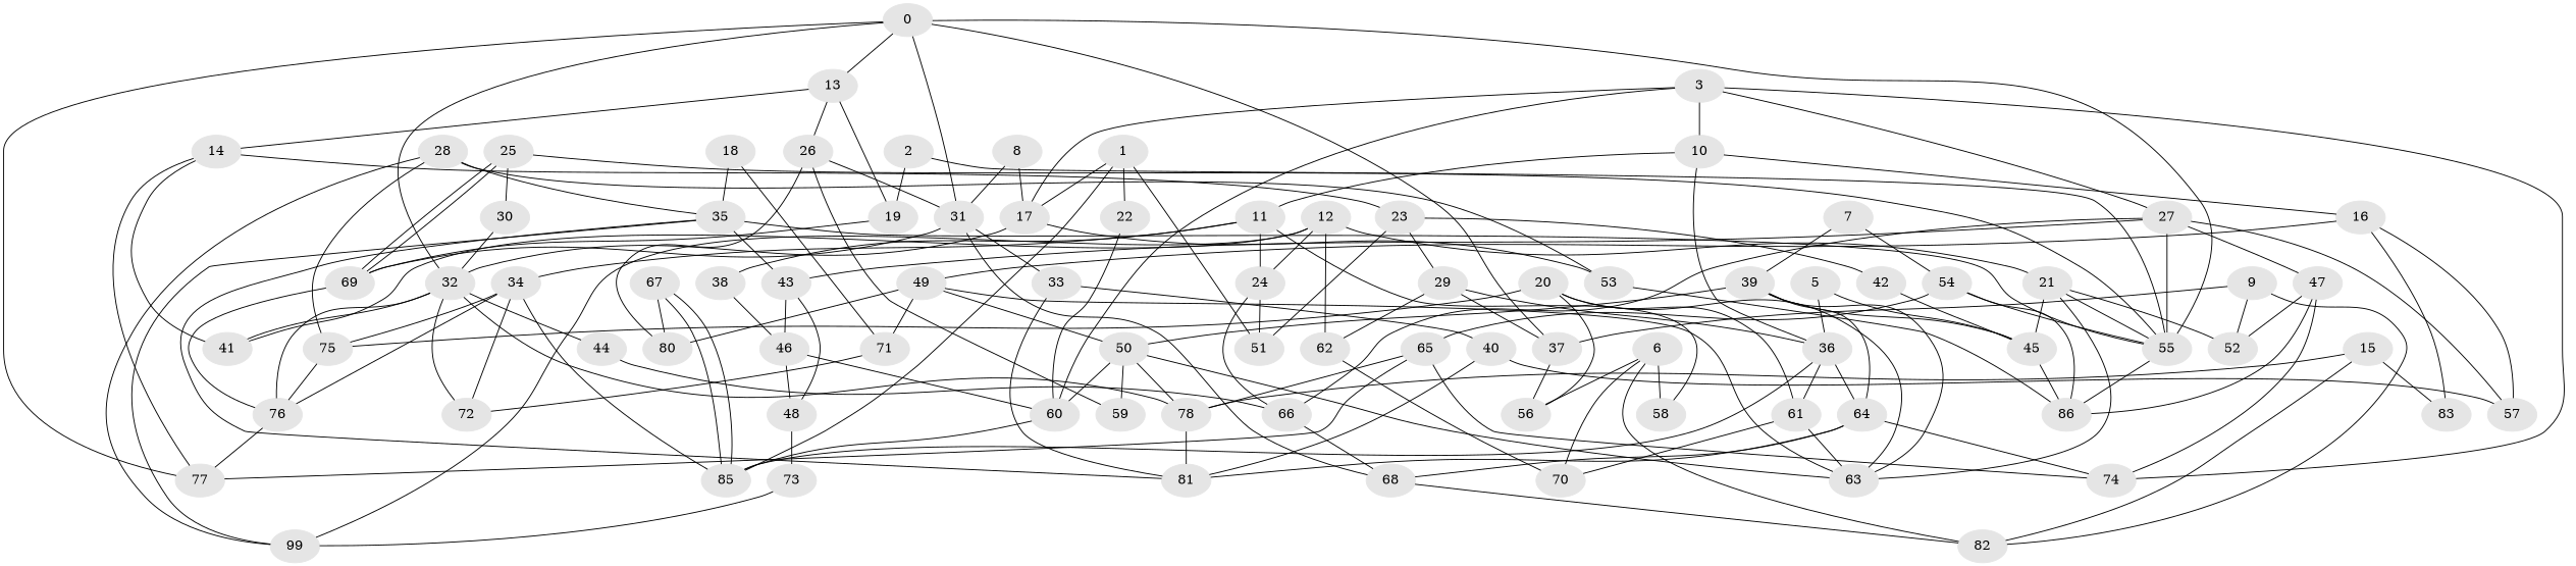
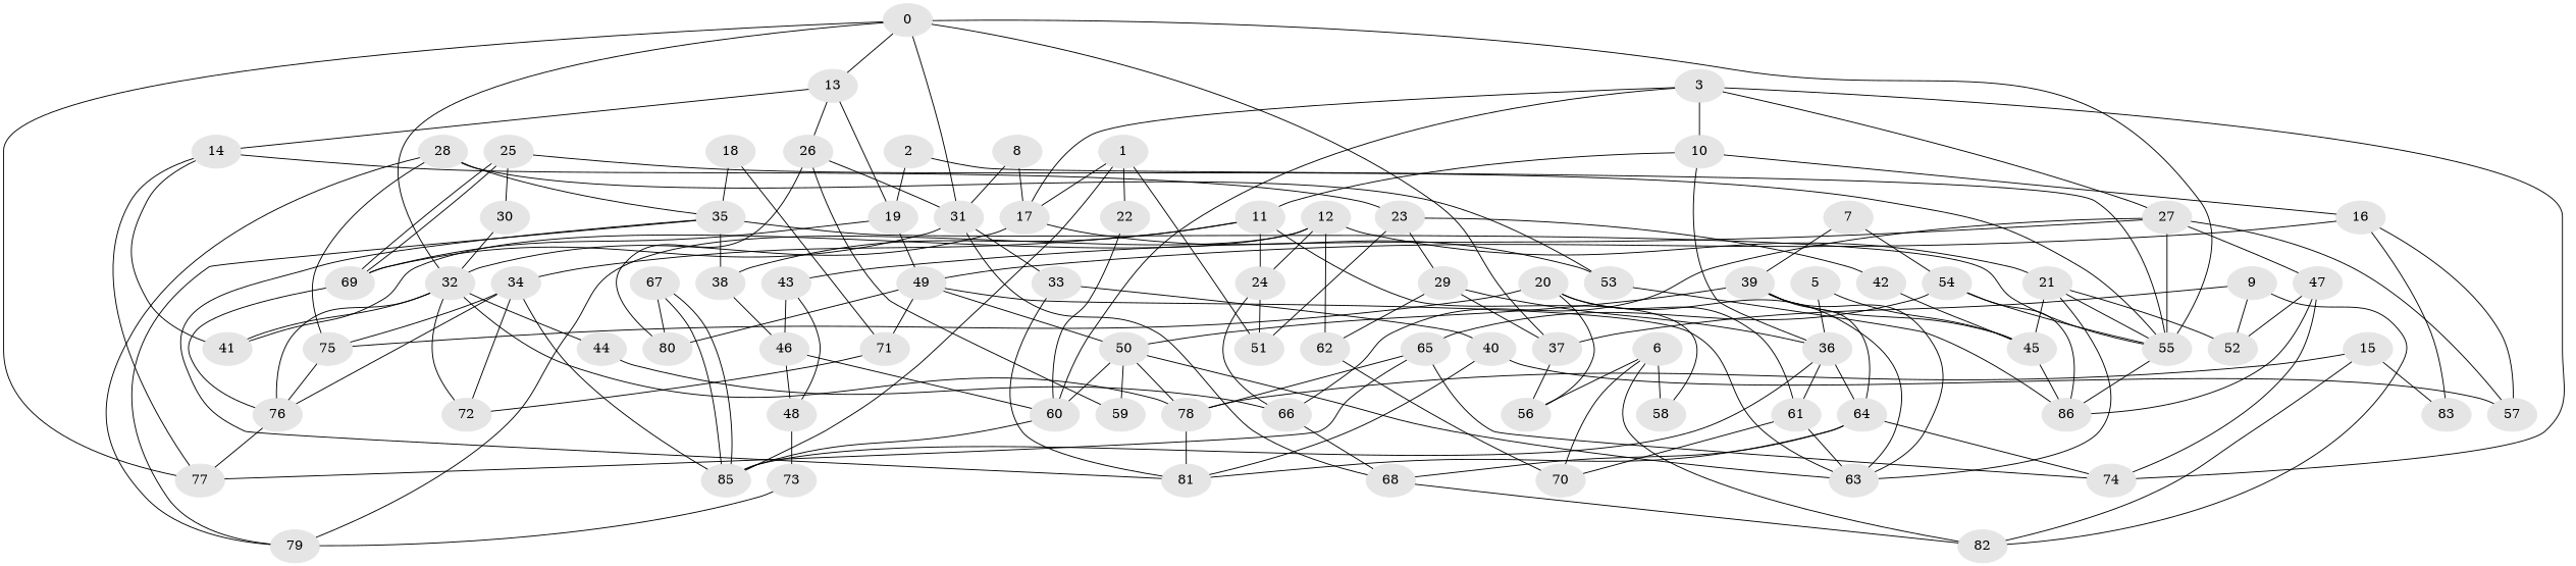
  graph {
    node [color=gray90 style=filled]
    1
    17
    22
    51
    85
    32
    53
    60
    2
    19
    55
    49
    69
    n14 [label=86]
    3
    10
    27
    74
    36
    11
    16
    57
    66
    43
    47
    n26 [label=0]
    13
    31
    37
    77
    14
    26
    33
    68
    41
    78
    44
    72
    76
    56
    5
    45
    61
    64
    6
    58
    70
    82
    7
    39
    54
    63
    50
    65
    8
    9
    52
    24
    34
    38
    83
    75
    46
    12
    21
    62
-   79 [label=99]
+   79
    23
    59
    80
    29
    42
    15
    81
    71
    18
    35
    28
    20
    25
    30
    48
    40
    73
    67
    1 -- 17
    1 -- 22
    1 -- 51
    1 -- 85
    17 -- 32
    17 -- 53
    22 -- 60
    32 -- 41
    32 -- 78
    32 -- 44
    32 -- 72
    32 -- 76
    53 -- n14
    60 -- 85
    2 -- 19
    2 -- 55
+   19 -- 49
    19 -- 69
    55 -- n14
    49 -- 63
    49 -- 50
    49 -- 80
    49 -- 71
    69 -- 76
    3 -- 17
    3 -- 60
    3 -- 10
    3 -- 27
    3 -- 74
    10 -- 36
    10 -- 11
    10 -- 16
    27 -- 55
    27 -- 57
    27 -- 66
    27 -- 43
    27 -- 47
    36 -- 85
    36 -- 61
    36 -- 64
    11 -- 58
    11 -- 24
    11 -- 34
    11 -- 38
    16 -- 49
    16 -- 57
    16 -- 83
    66 -- 68
    43 -- 46
    43 -- 48
    47 -- n14
    47 -- 74
    47 -- 52
    n26 -- 32
    n26 -- 55
    n26 -- 13
    n26 -- 31
    n26 -- 37
    n26 -- 77
    13 -- 19
    13 -- 14
    13 -- 26
    31 -- 69
    31 -- 33
    31 -- 68
    37 -- 56
    14 -- 77
    14 -- 41
    14 -- 23
    26 -- 31
    26 -- 59
    26 -- 80
    33 -- 81
    33 -- 40
    68 -- 82
    78 -- 81
    44 -- 66
    76 -- 77
    5 -- 36
    5 -- 45
    45 -- n14
    61 -- 70
    61 -- 63
    64 -- 74
    64 -- 68
    64 -- 81
    6 -- 56
    6 -- 58
    6 -- 70
    6 -- 82
    7 -- 39
    7 -- 54
    39 -- 45
    39 -- 64
    39 -- 63
    39 -- 50
    54 -- 55
    54 -- n14
    54 -- 65
    50 -- 60
    50 -- 78
    50 -- 63
    50 -- 59
    65 -- 74
    65 -- 77
    65 -- 78
    8 -- 17
    8 -- 31
    9 -- 37
    9 -- 82
    9 -- 52
    24 -- 51
    24 -- 66
    34 -- 85
    34 -- 72
    34 -- 76
    34 -- 75
    38 -- 46
    75 -- 76
    46 -- 60
    46 -- 48
    12 -- 41
    12 -- 24
    12 -- 21
    12 -- 62
    12 -- 79
    21 -- 55
    21 -- 45
    21 -- 63
    21 -- 52
    62 -- 70
    23 -- 51
    23 -- 29
    23 -- 42
    29 -- 36
    29 -- 37
    29 -- 62
    42 -- 45
    15 -- 78
    15 -- 82
    15 -- 83
    71 -- 72
    18 -- 71
    18 -- 35
    35 -- 55
-   35 -- 43
+   35 -- 38
    35 -- 79
    35 -- 81
    28 -- 53
    28 -- 75
    28 -- 79
    28 -- 35
    20 -- 56
    20 -- 61
    20 -- 63
    20 -- 75
    25 -- 55
    25 -- 69
    25 -- 69
    25 -- 30
    30 -- 32
    48 -- 73
    40 -- 57
    40 -- 81
    73 -- 79
    67 -- 85
    67 -- 85
    67 -- 80
  }
